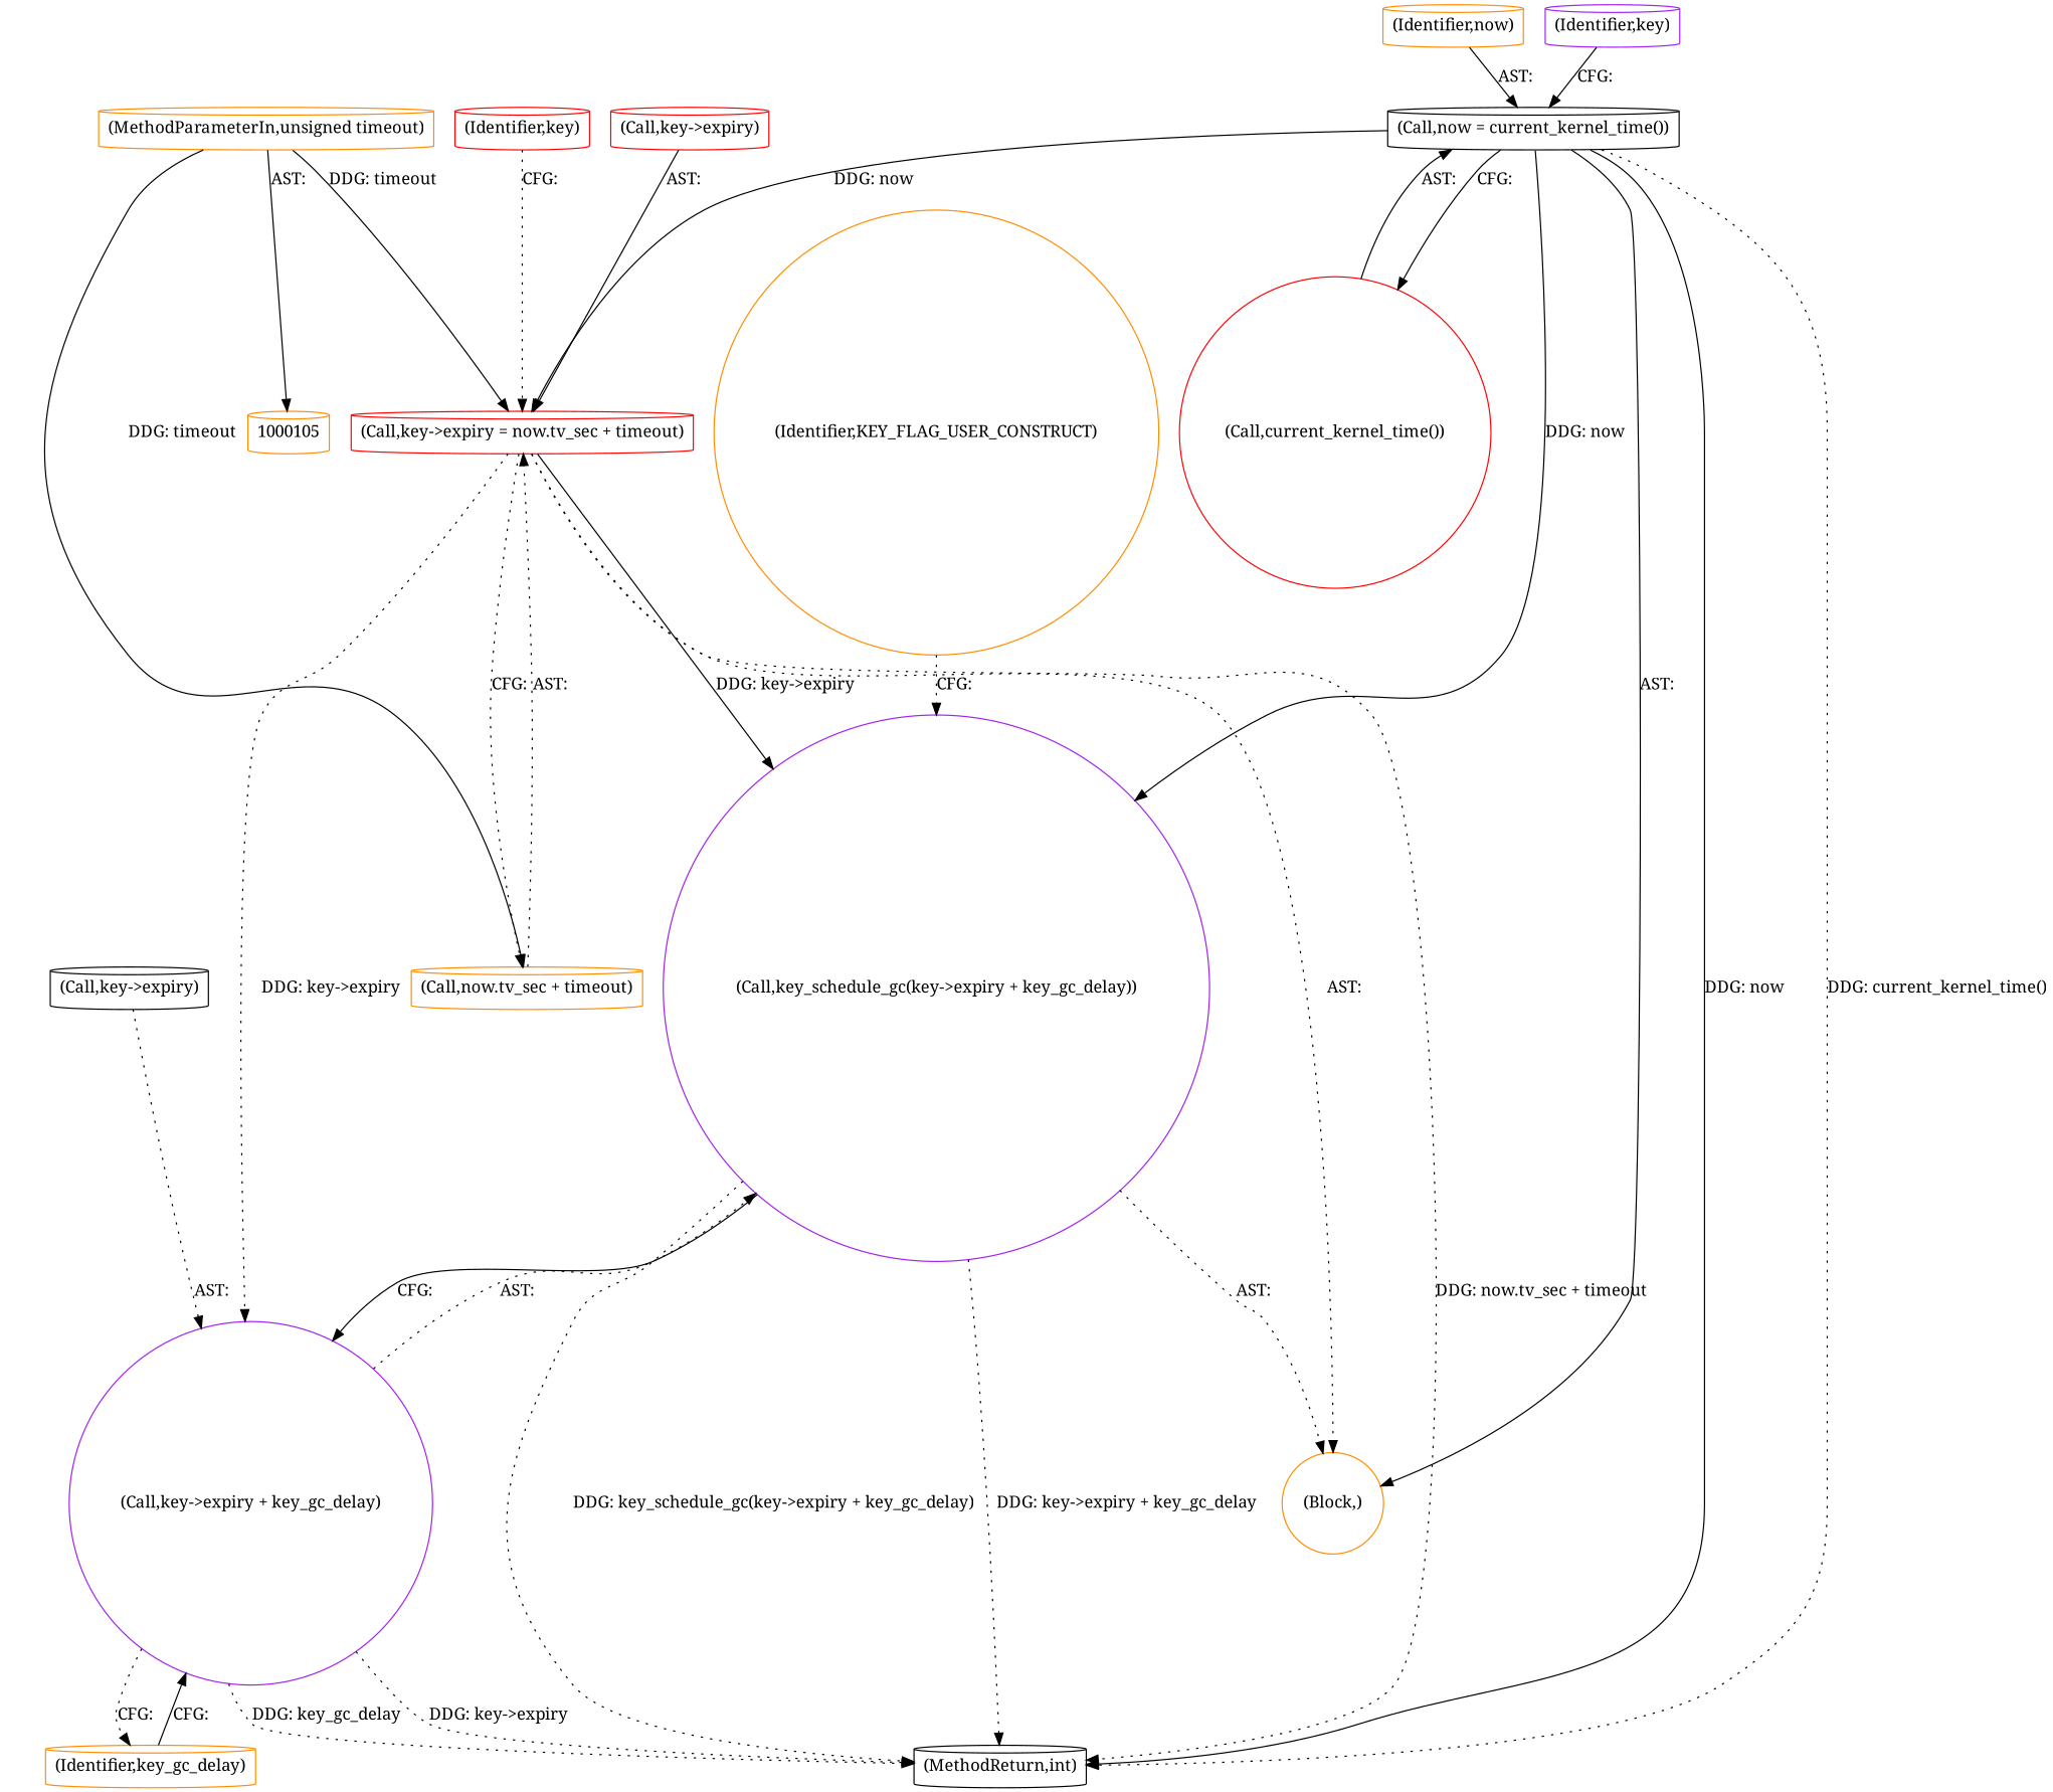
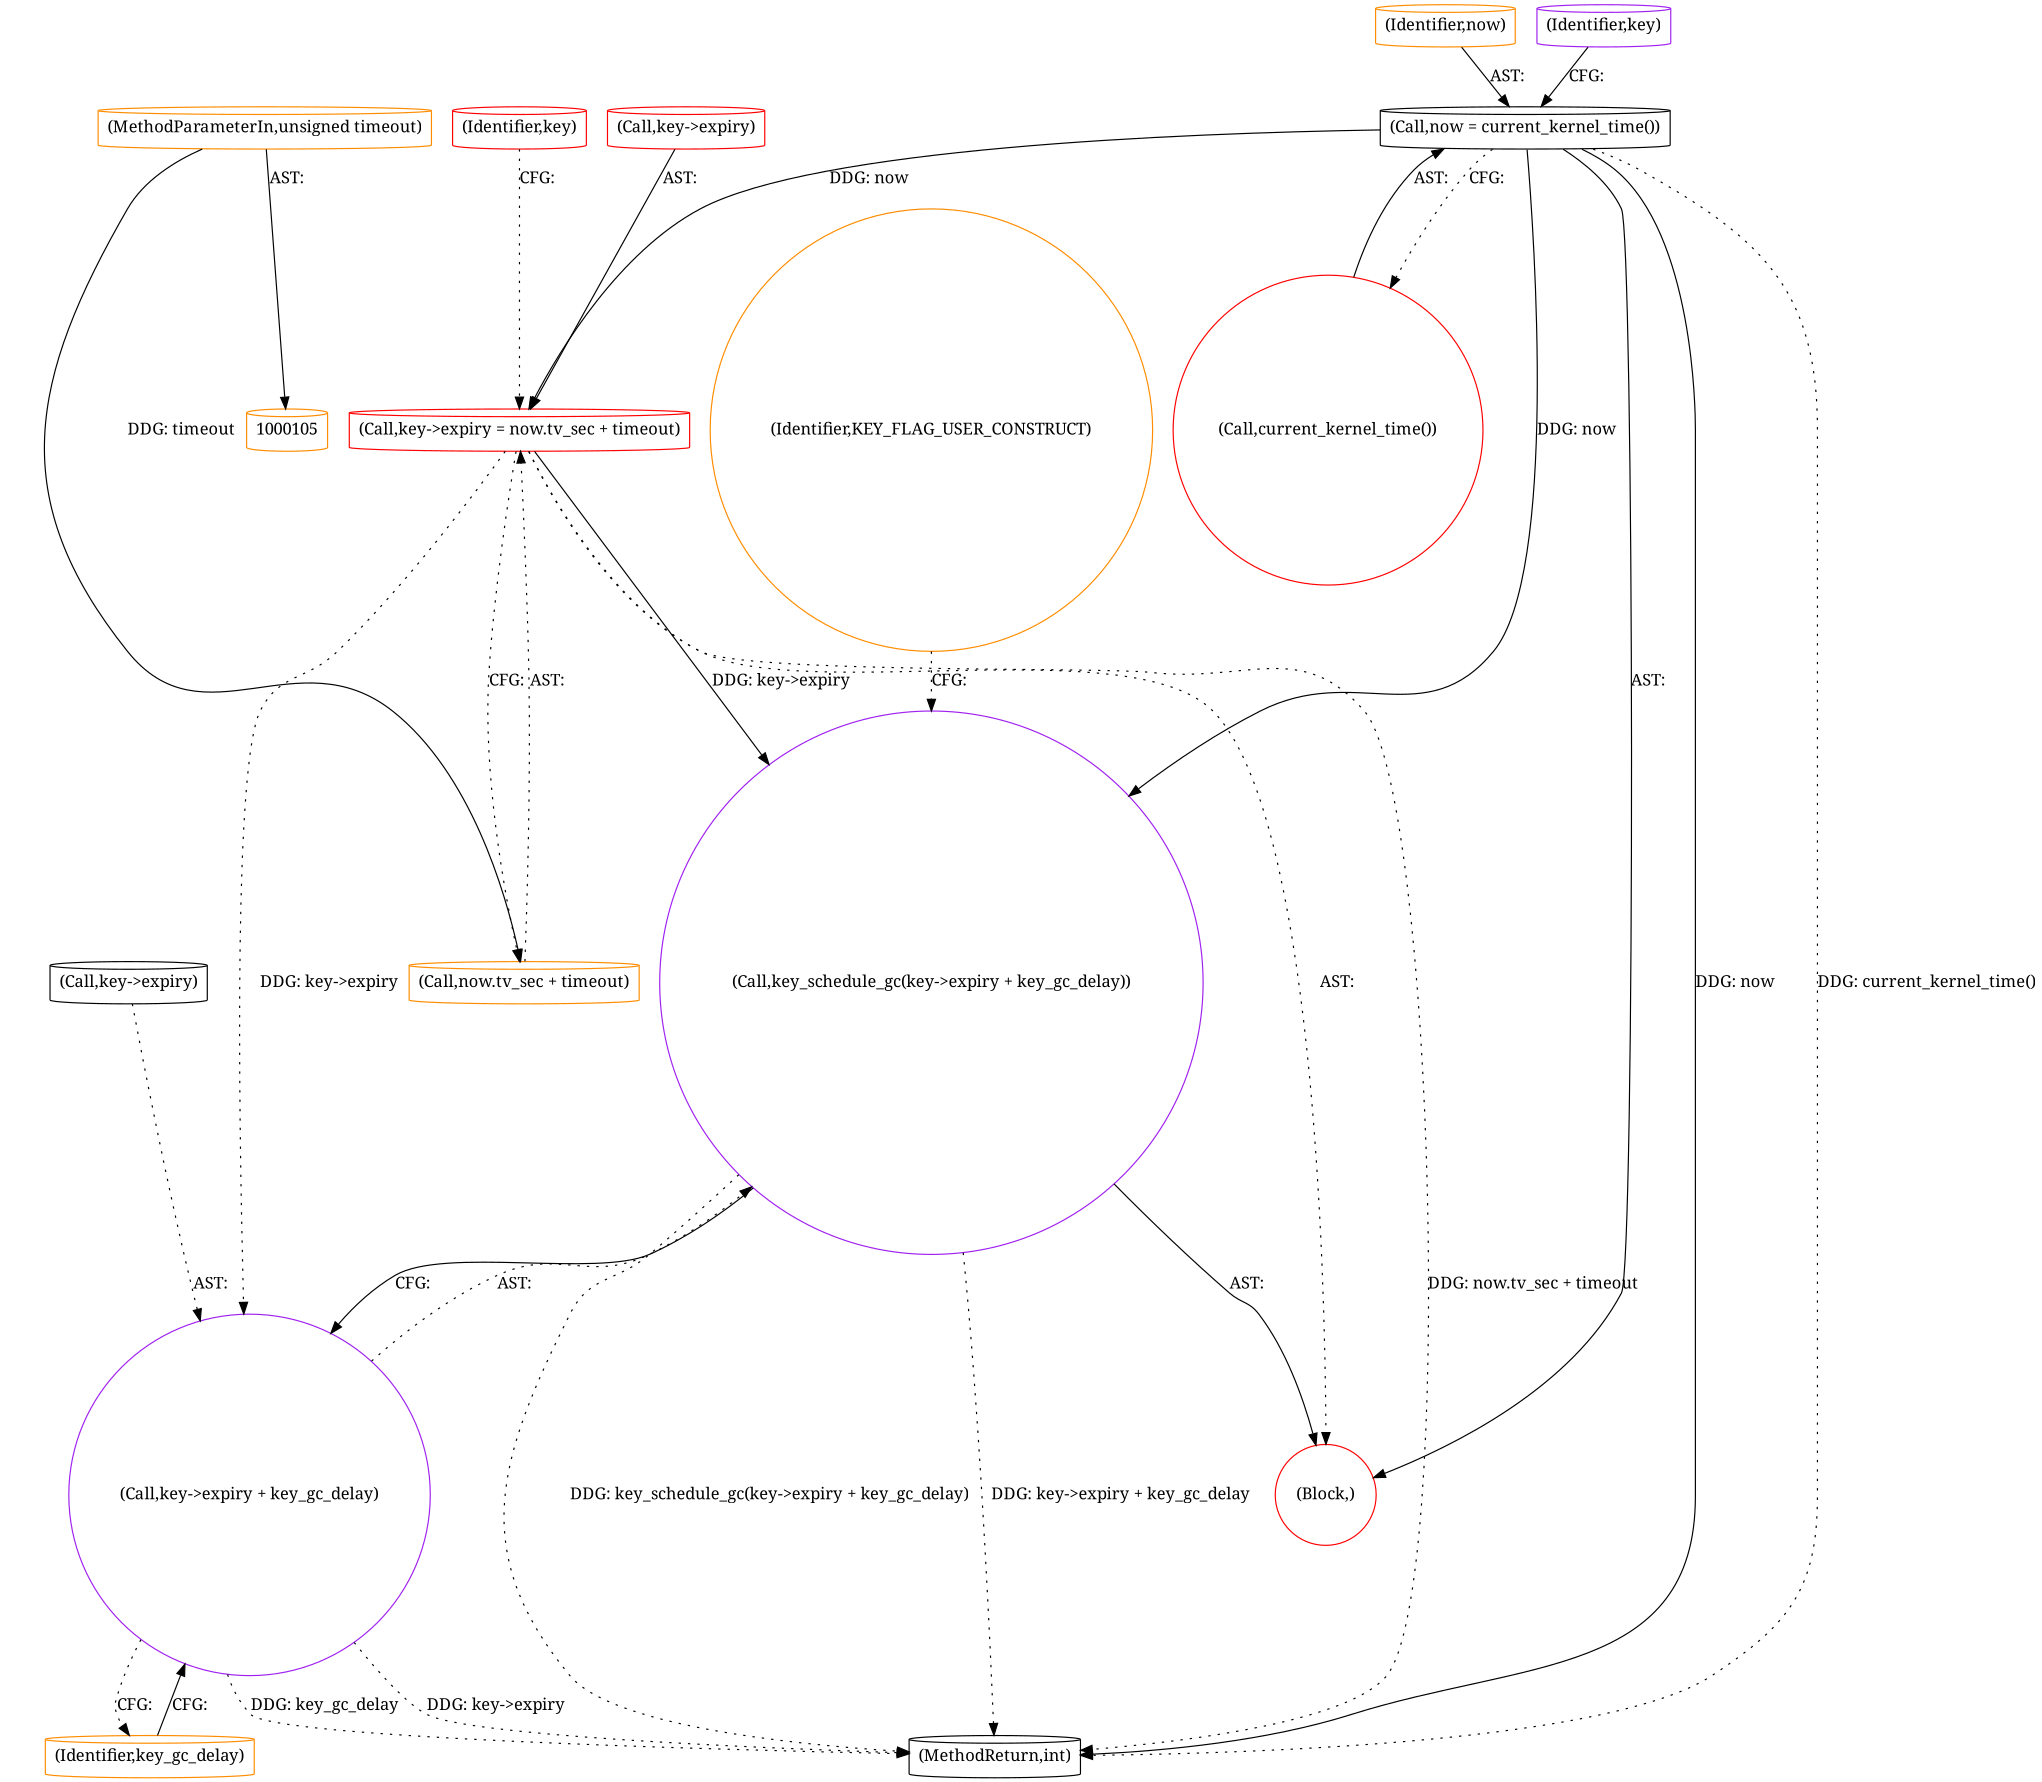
  digraph {
    fontname="Noto Serif"
    node [color=darkorange fontname="Noto Serif" shape=cylinder]
    edge [fontname="Noto Serif" style=dotted]
    n1 [color=red label="(Call,key->expiry = now.tv_sec + timeout)"]
    n2 [color=purple label="(Call,key_schedule_gc(key->expiry + key_gc_delay))" shape=circle]
    n3 [color=purple label="(Call,key->expiry + key_gc_delay)" shape=circle]
    n4 [label="(Call,now.tv_sec + timeout)"]
    n5 [color=black label="(MethodReturn,int)"]
-   n6 [label="(Block,)" shape=circle]
+   n6 [color=red label="(Block,)" shape=circle]
    n7 [label="(Identifier,key_gc_delay)"]
    n8 [color=black label="(Call,now = current_kernel_time())"]
    n9 [color=red label="(Call,current_kernel_time())" shape=circle]
    n10 [label="(MethodParameterIn,unsigned timeout)"]
    1000105
    n12 [label="(Identifier,KEY_FLAG_USER_CONSTRUCT)" shape=circle]
    n13 [color=red label="(Identifier,key)"]
    n14 [color=black label="(Call,key->expiry)"]
    n15 [label="(Identifier,now)"]
    n16 [color=purple label="(Identifier,key)"]
    n17 [color=red label="(Call,key->expiry)"]
    n1 -> n2 [label="DDG: key->expiry" style=solid]
    n1 -> n3 [label="DDG: key->expiry"]
    n1 -> n4 [label="CFG: "]
    n1 -> n5 [label="DDG: now.tv_sec + timeout"]
    n1 -> n6 [label="AST: "]
    n2 -> n3 [label="CFG: " style=solid]
    n2 -> n5 [label="DDG: key_schedule_gc(key->expiry + key_gc_delay)"]
    n2 -> n5 [label="DDG: key->expiry + key_gc_delay"]
-   n2 -> n6 [label="AST: "]
+   n2 -> n6 [label="AST: " style=solid]
    n3 -> n2 [label="AST: "]
    n3 -> n5 [label="DDG: key_gc_delay"]
    n3 -> n5 [label="DDG: key->expiry"]
    n3 -> n7 [label="CFG: "]
    n4 -> n1 [label="AST: "]
    n7 -> n3 [label="CFG: " style=solid]
    n8 -> n1 [label="DDG: now" style=solid]
    n8 -> n2 [label="DDG: now" style=solid]
    n8 -> n5 [label="DDG: now" style=solid]
    n8 -> n5 [label="DDG: current_kernel_time()"]
    n8 -> n6 [label="AST: " style=solid]
-   n8 -> n9 [label="CFG: " style=solid]
+   n8 -> n9 [label="CFG: "]
    n9 -> n8 [label="AST: " style=solid]
-   n10 -> n1 [label="DDG: timeout" style=solid]
    n10 -> n4 [label="DDG: timeout" style=solid]
    n10 -> 1000105 [label="AST: " style=solid]
    n12 -> n2 [label="CFG: "]
    n13 -> n1 [label="CFG: "]
    n14 -> n3 [label="AST: "]
    n15 -> n8 [label="AST: " style=solid]
    n16 -> n8 [label="CFG: " style=solid]
    n17 -> n1 [label="AST: " style=solid]
  }
